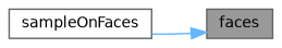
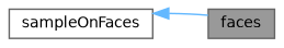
  digraph {
    rankdir=RL
    node [fontname=Helvetica fontsize=10 shape=box style=filled]
    n1 [color=gray40 fillcolor=grey60 fontcolor=black height=0.2 label=faces width=0.4]
    n2 [color=grey40 fillcolor=white height=0.2 label=sampleOnFaces width=0.4]
-   n1 -> n2 [color=steelblue1 dir=back fontname=Helvetica fontsize=10 labelfontname=Helvetica labelfontsize=10 style=solid]
+   n2 -> n1 [color=steelblue1 dir=back fontname=Helvetica fontsize=10 labelfontname=Helvetica labelfontsize=10 style=solid]
  }
